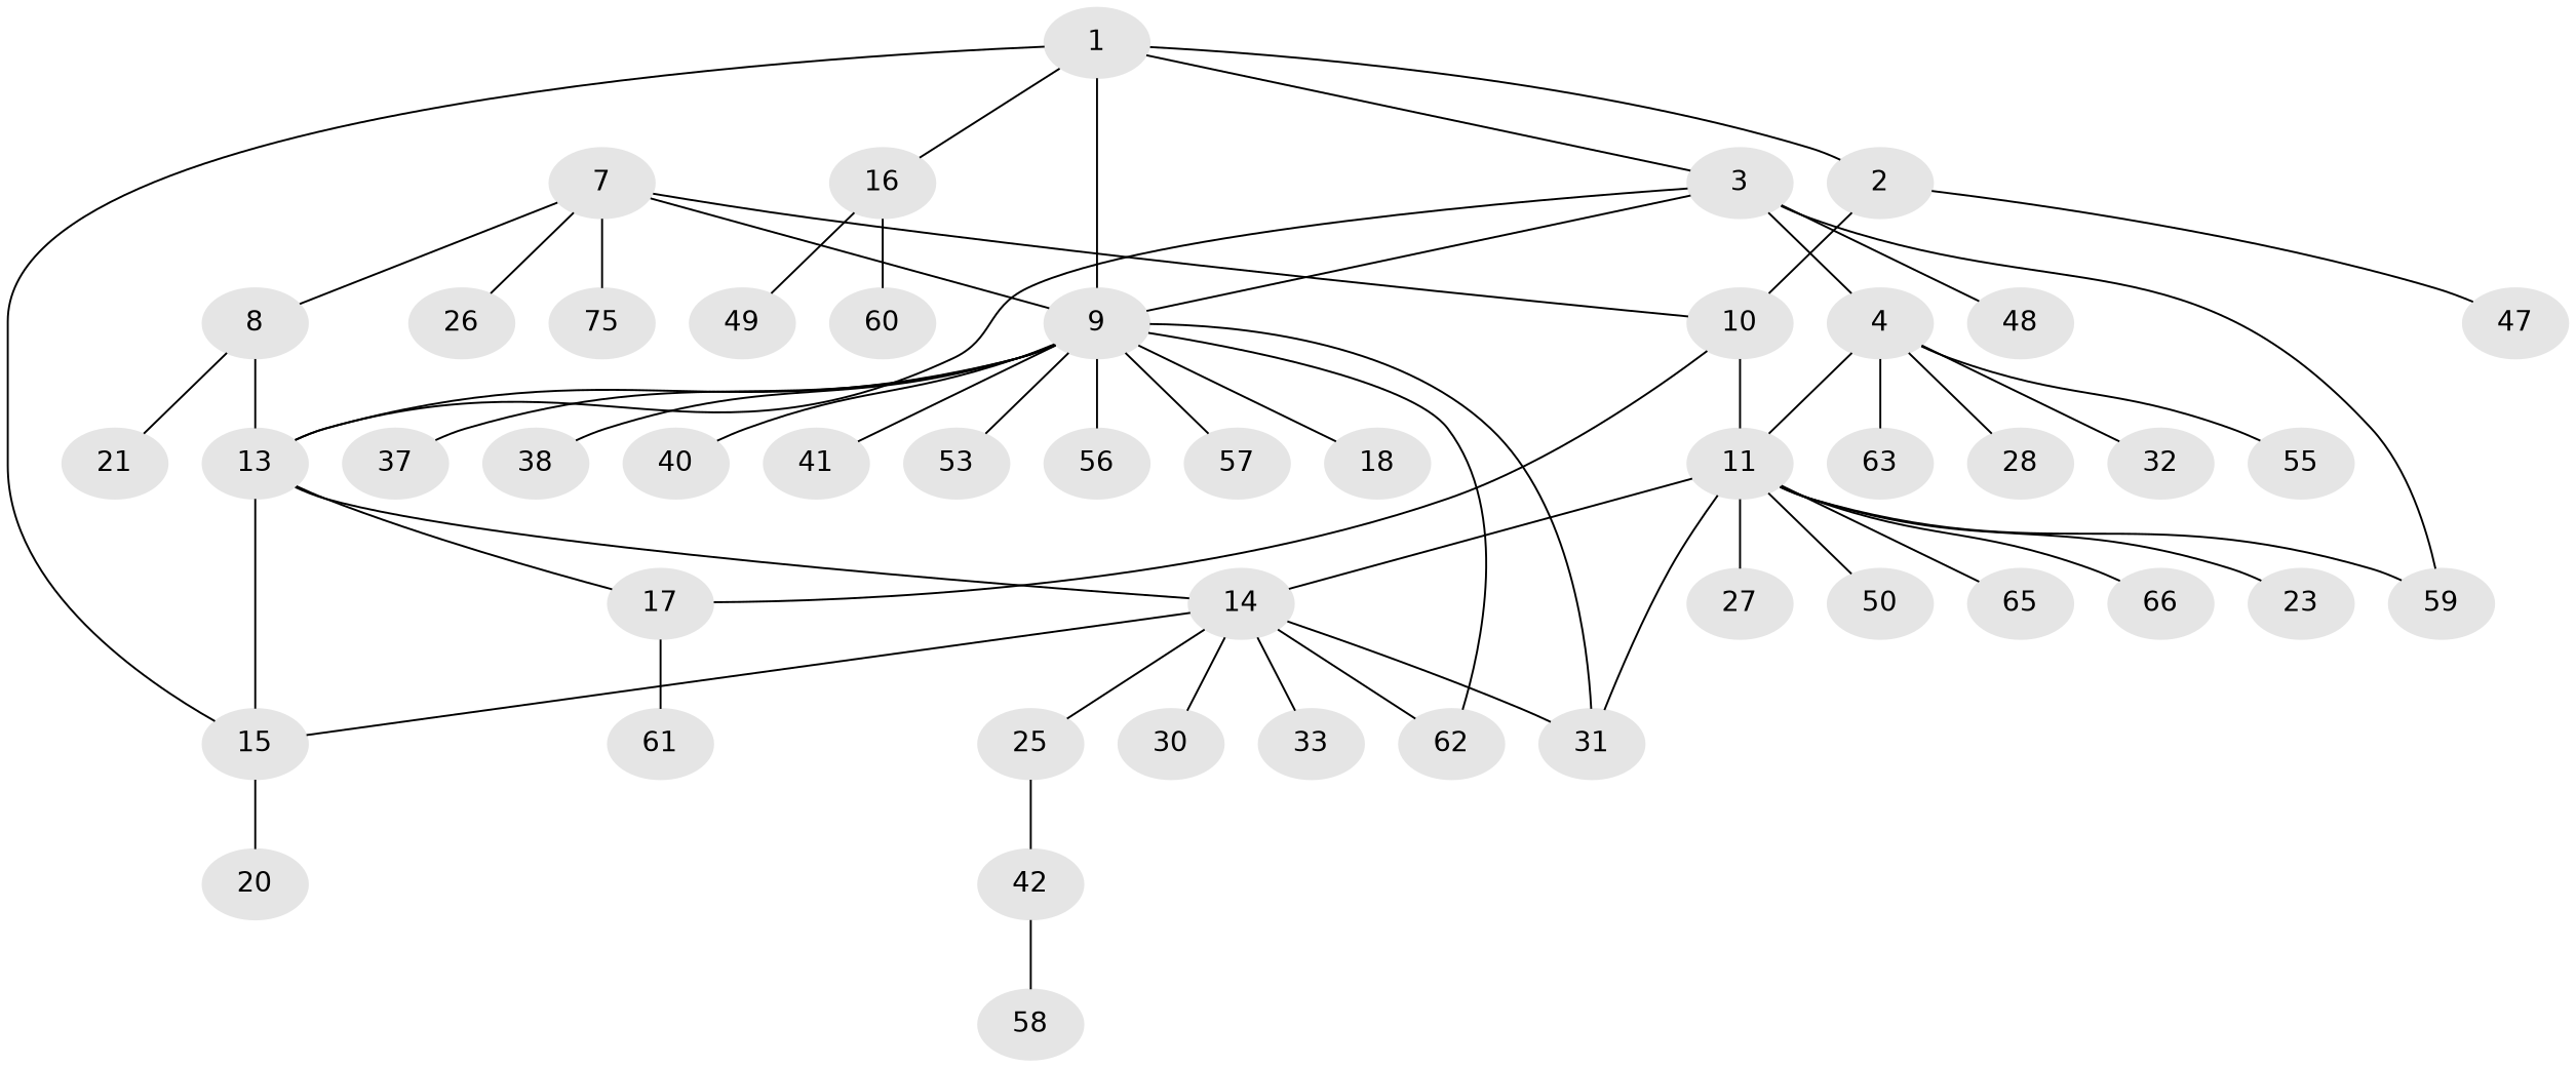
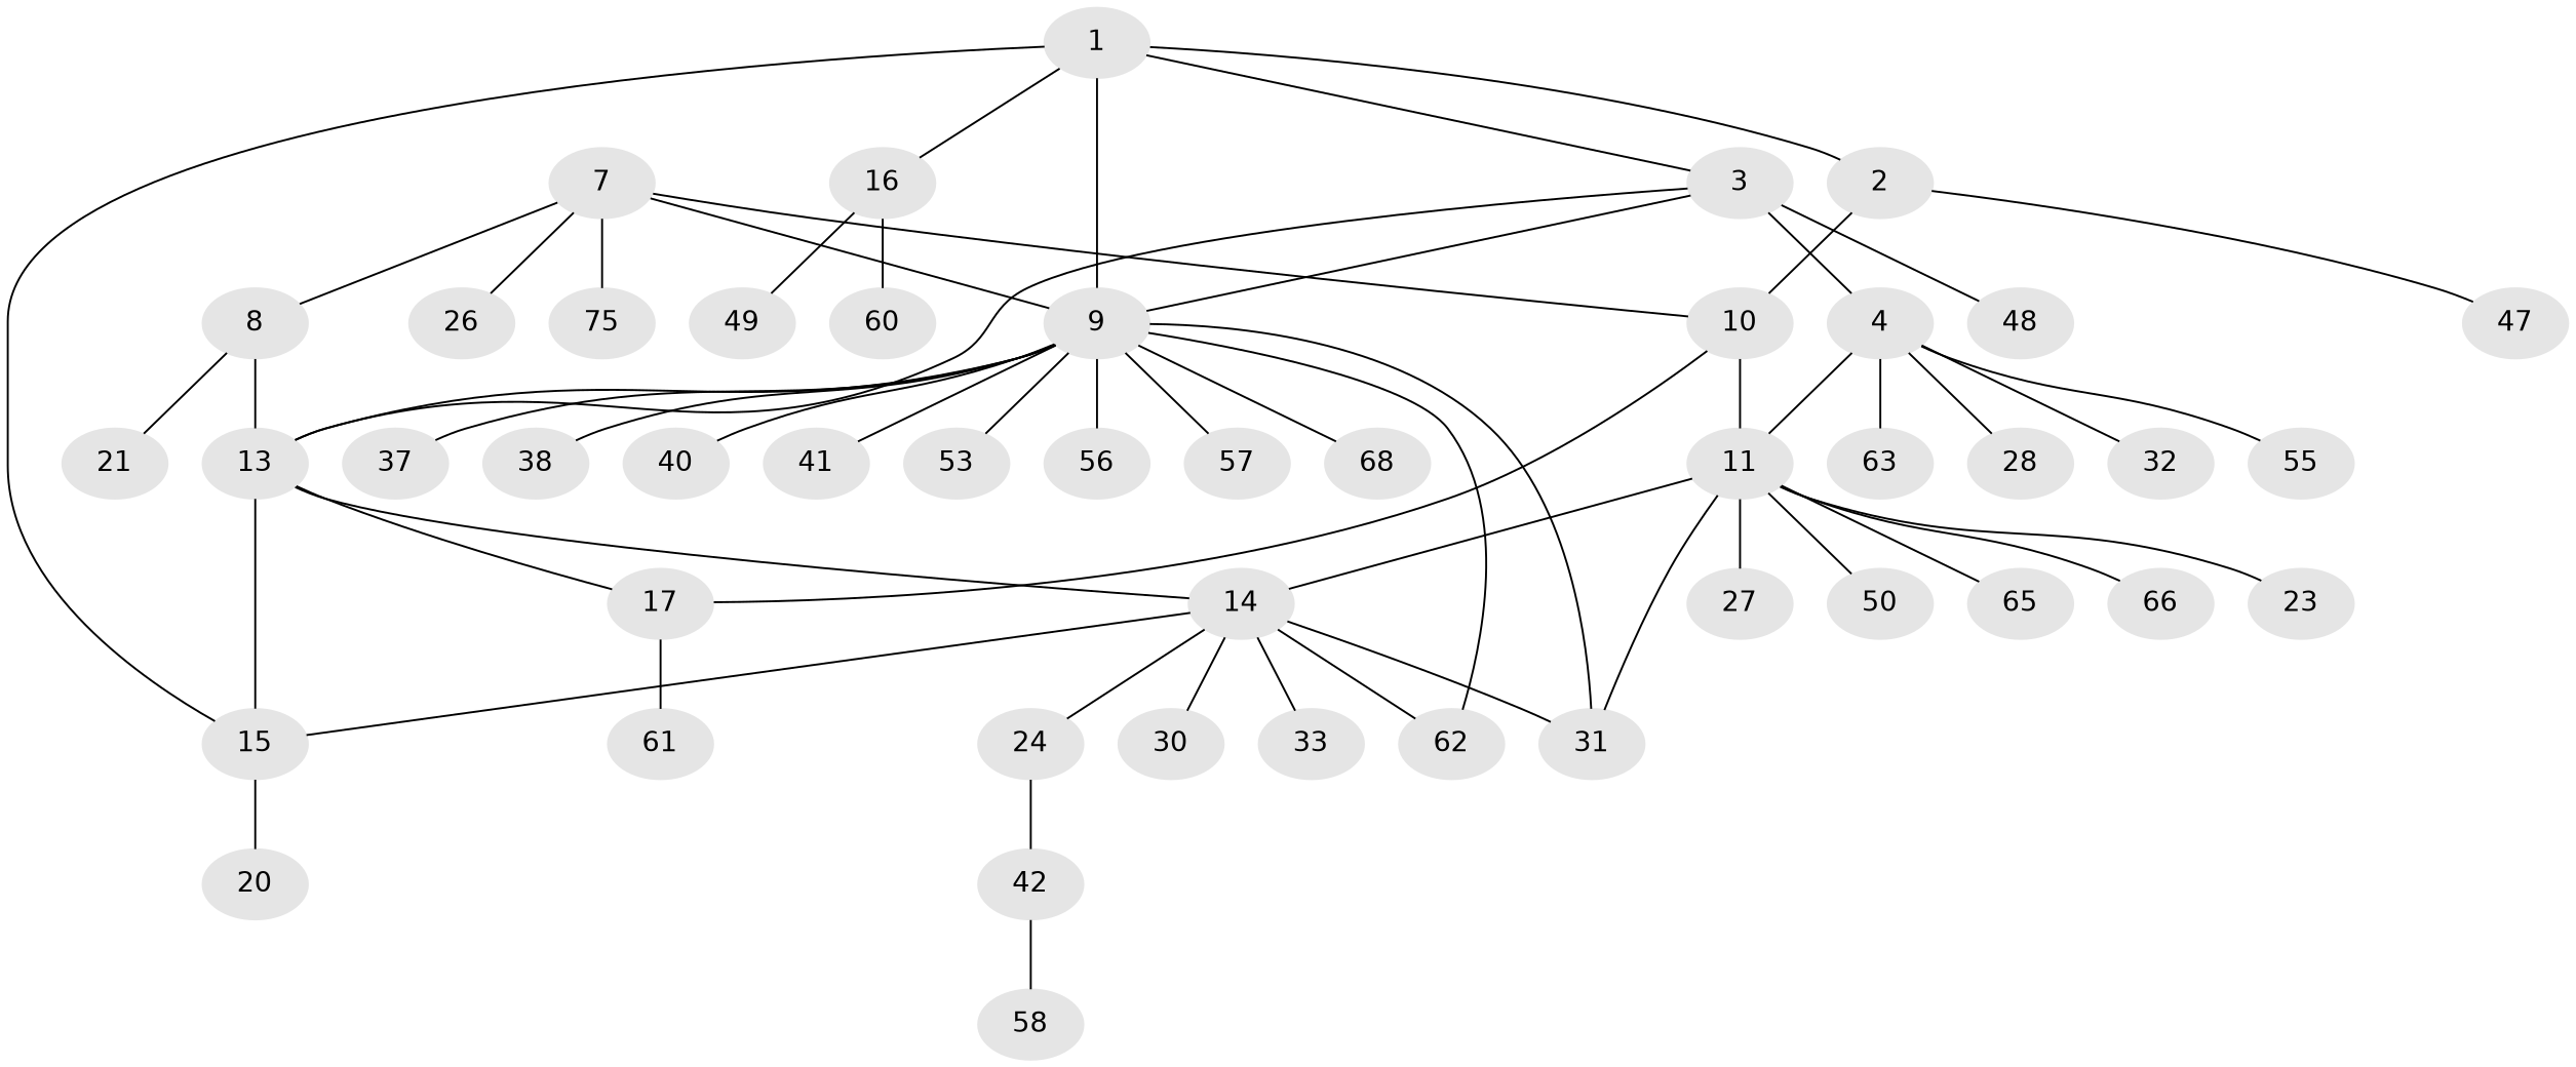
  graph {
    fontname="DejaVu Sans"
    node [color=gray90 fontname="DejaVu Sans" style=filled]
    edge [fontname="DejaVu Sans"]
    1 [super="+44"]
    2 [super="+39"]
    3 [super="+5"]
    9 [super="+51"]
    15 [super="+24"]
    16 [super="+64"]
    10
    47
    4 [super="+6"]
    13 [super="+49"]
    48 [super="+54"]
-   59
-   18
+   18 [label=68]
    31 [super="+36"]
    37
    38
    40
    41
    53
    56
    57
    62
    20
    n24 [label=49]
    60
    11 [super="+12"]
    17 [super="+35"]
    28
    32
    55
    63
    14 [super="+22"]
    23
    27 [super="+67"]
    50
    65
    66
    7 [super="+19"]
    8 [super="+34"]
    26 [super="+52"]
    n41 [label=75]
    21
    61
-   25 [super="+29"]
+   25 [super="+29" label=24]
    30
    33
    42 [super="+46"]
    58
    1 -- 2
    1 -- 3
    1 -- 9
    1 -- 15
    1 -- 16
    2 -- 10
    2 -- 47
    3 -- 9
    3 -- 4 [weight=2]
    3 -- 13
    3 -- 48
-   3 -- 59
    9 -- 13
    9 -- 18
    9 -- 31
    9 -- 37
    9 -- 38
    9 -- 40
    9 -- 41
    9 -- 53
    9 -- 56
    9 -- 57
    9 -- 62
    15 -- 20
    16 -- n24
    16 -- 60
    10 -- 11 [weight=2]
    10 -- 17
    4 -- 11
    4 -- 28
    4 -- 32
    4 -- 55
    4 -- 63
    13 -- 15
    13 -- 17
    13 -- 14
-   11 -- 59
    11 -- 31
    11 -- 14
    11 -- 23
    11 -- 27
    11 -- 50
    11 -- 65
    11 -- 66
    17 -- 61
    14 -- 15
    14 -- 31
    14 -- 62
    14 -- 25
    14 -- 30
    14 -- 33
    7 -- 9
    7 -- 10
    7 -- 8
    7 -- 26
    7 -- n41
    8 -- 13
    8 -- 21
    25 -- 42
    42 -- 58
  }
